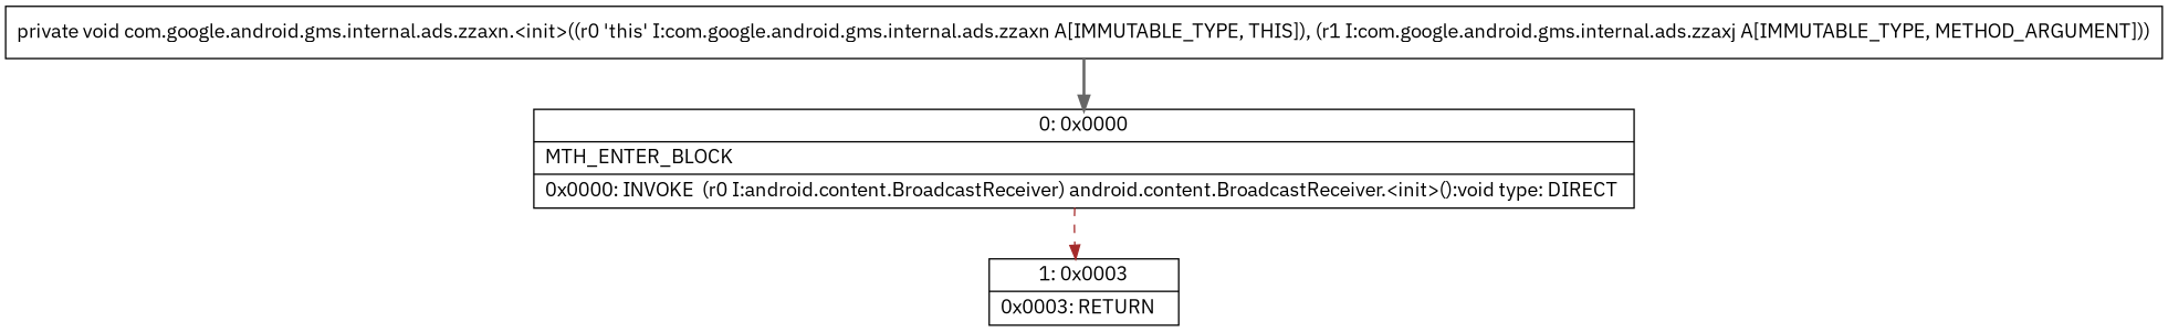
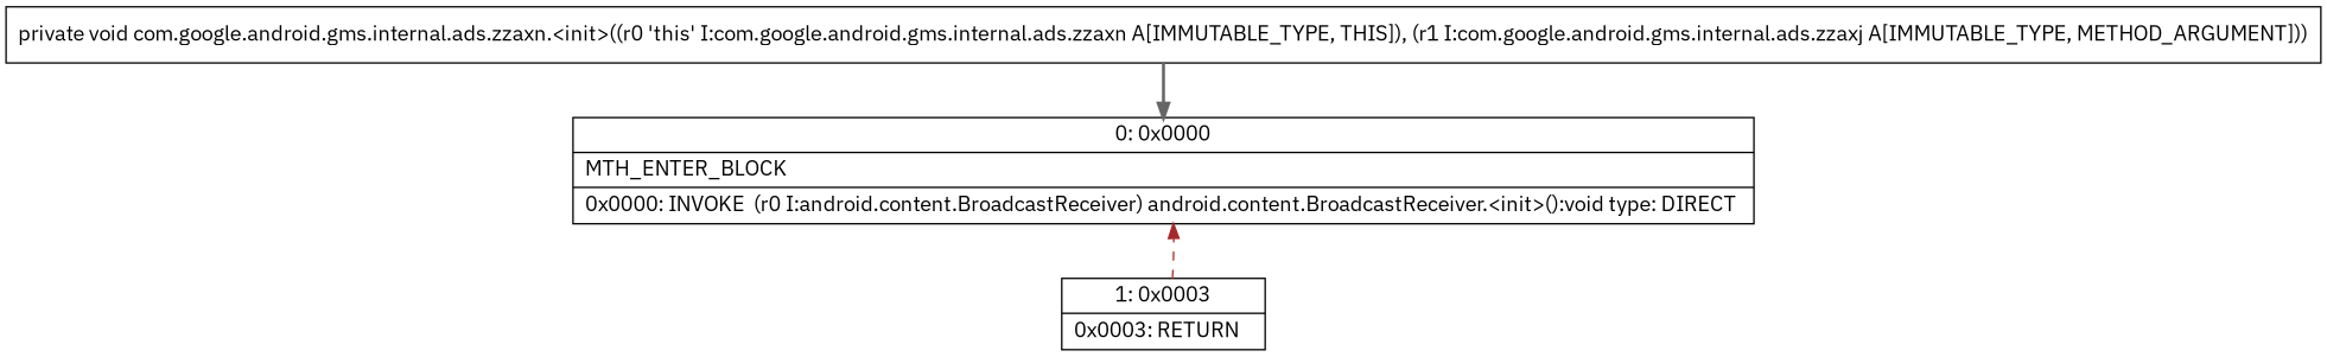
  digraph {
    fontname="IBM Plex Sans"
    node [shape=record fontname="IBM Plex Sans"]
    edge [fontname="IBM Plex Sans"]
    n1 [label="{0\:\ 0x0000|MTH_ENTER_BLOCK\l|0x0000: INVOKE  (r0 I:android.content.BroadcastReceiver) android.content.BroadcastReceiver.\<init\>():void type: DIRECT \l}"]
    n2 [label="{1\:\ 0x0003|0x0003: RETURN   \l}"]
    n3 [label="{private void com.google.android.gms.internal.ads.zzaxn.\<init\>((r0 'this' I:com.google.android.gms.internal.ads.zzaxn A[IMMUTABLE_TYPE, THIS]), (r1 I:com.google.android.gms.internal.ads.zzaxj A[IMMUTABLE_TYPE, METHOD_ARGUMENT])) }"]
-   n1 -> n2 [color=brown style=dashed]
+   n2 -> n1 [color=brown style=dashed]
    n3 -> n1 [color=gray40 style=bold]
  }
